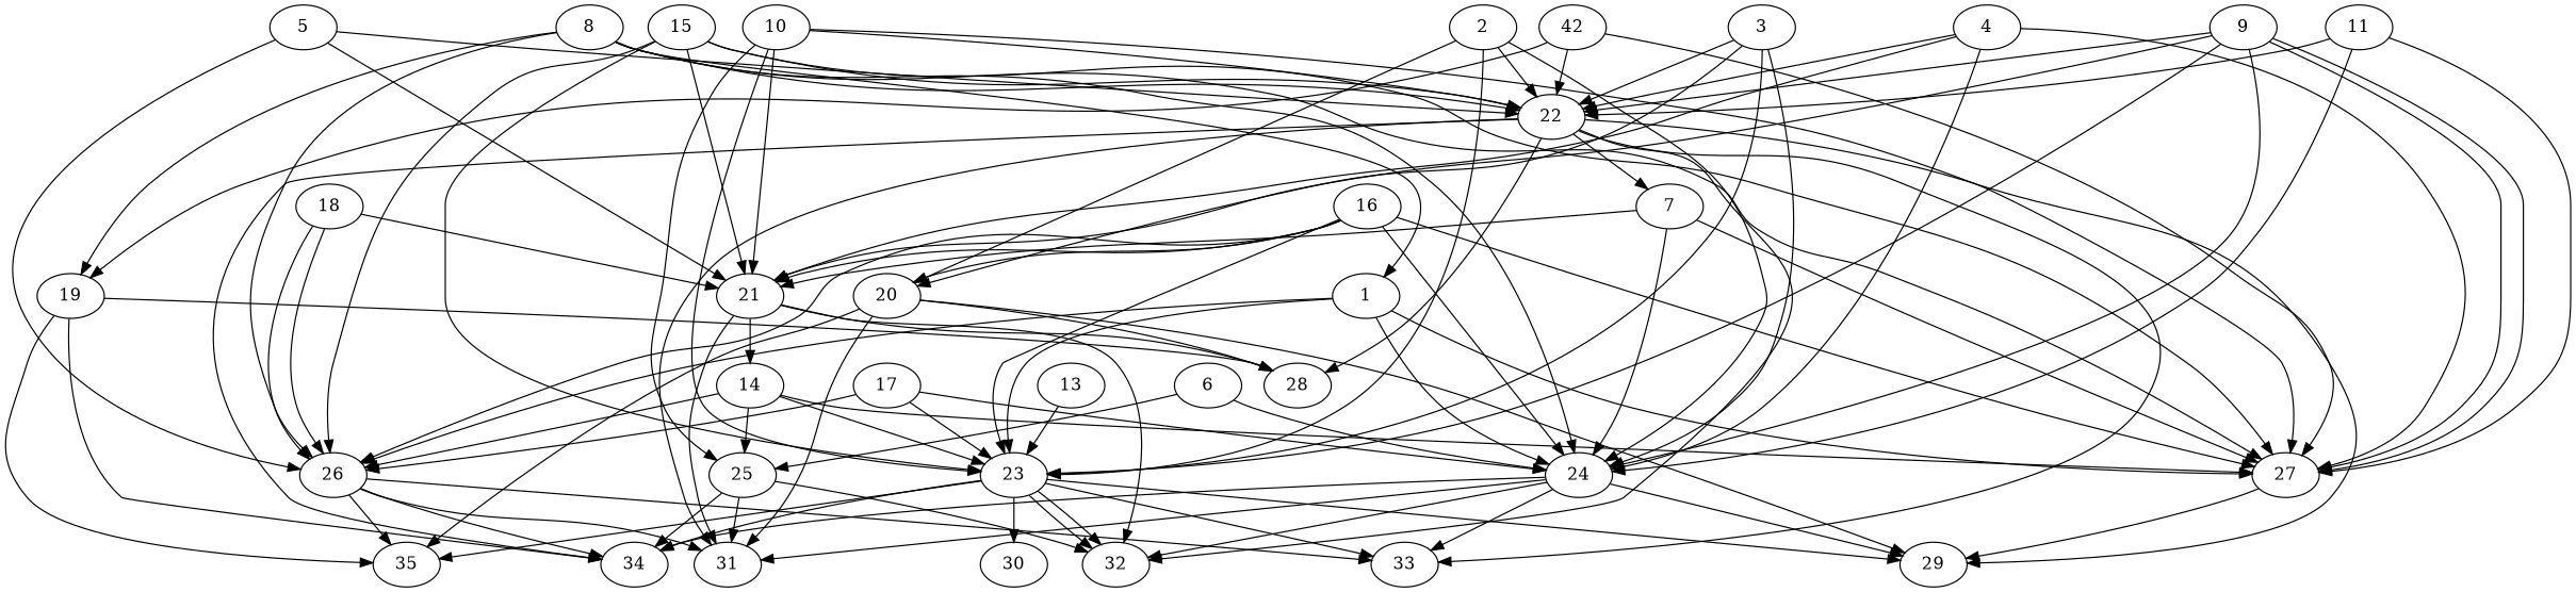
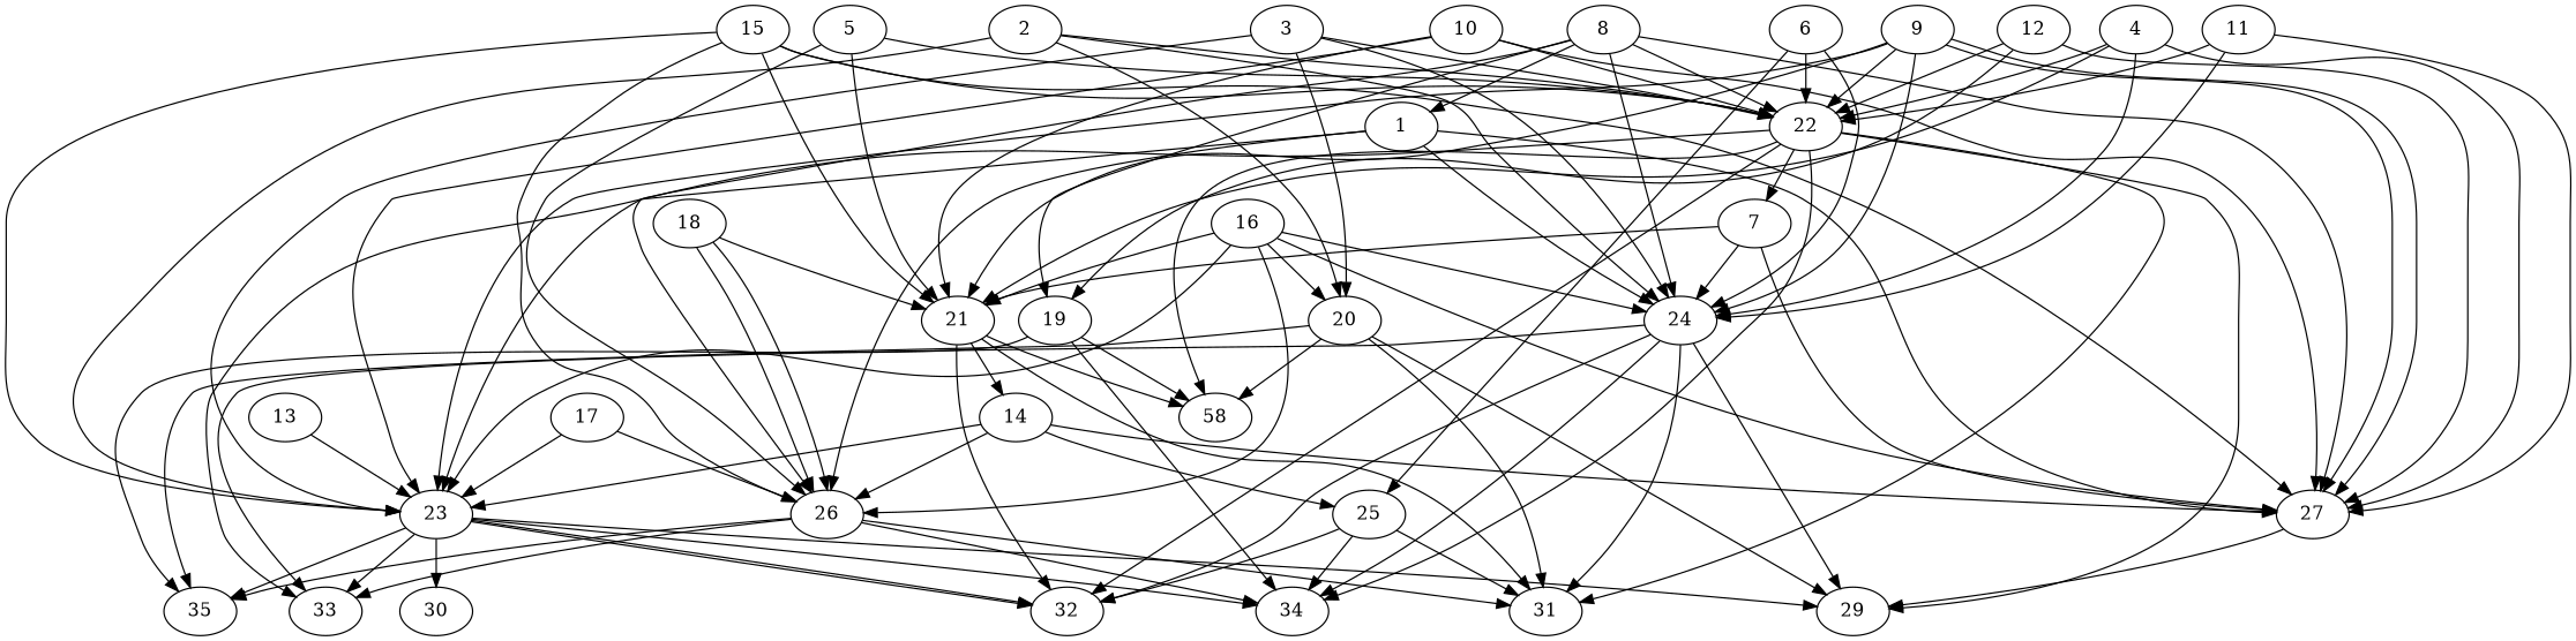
  digraph {
    node [alpha=0.09]
    1 [expect_size=11803846637881996]
    23 [alpha=0.04 expect_size=2365461205115123712]
    24 [alpha=0.11 expect_size=1854658691615708672]
    26 [alpha=0.12 expect_size=25825805468930008]
    27 [expect_size=21588971357535731712]
    34 [alpha=0.02 expect_size=2087972085709261504512]
    35 [alpha=0.06 expect_size=51882876622474313728]
    29 [expect_size=2134490439140763648]
    32 [alpha=0.07 expect_size=7641828759703514]
    33 [alpha=0.06 expect_size=50271793561785597952]
    30 [alpha=0.04 expect_size=130130544712220672000]
    31 [alpha=0.11 expect_size=31399758480422316]
    2 [alpha=0.01 expect_size=530711979694914496]
    20 [alpha=0.03 expect_size=90447174404935778304]
    22 [alpha=0.15 expect_size=498523056632330452992]
-   28 [alpha=0.02 expect_size=600070075062500]
+   28 [alpha=0.02 expect_size=600070075062500 label=58]
    7 [alpha=0.20 expect_size=42180730569877356544]
    3 [alpha=0.13 expect_size=25126377194338312]
    4 [alpha=0.10 expect_size=967940499539264274432]
    21 [alpha=0.03 expect_size=2153979500956745728]
    14 [alpha=0.07 expect_size=16352562848364232704]
    5 [alpha=0.01 expect_size=1748904491856101900288]
    6 [alpha=0.11 expect_size=423052071257017]
    25 [alpha=0.00 expect_size=325510113160640384]
    8 [alpha=0.17 expect_size=8002927372151188]
    19 [alpha=0.10 expect_size=16153393215782868]
    9 [alpha=0.14 expect_size=205103289757996768]
    10 [alpha=0.01 expect_size=79656585284244471808]
    11 [alpha=0.06 expect_size=15291794181968690]
-   12 [alpha=0.18 expect_size=200115882214112 label=42]
+   12 [alpha=0.18 expect_size=200115882214112]
    13 [alpha=0.19 expect_size=7560701476525597]
    15 [alpha=0.20 expect_size=64490471338414672]
    16 [alpha=0.12 expect_size=100211734345678848000]
    17 [alpha=0.18 expect_size=7566859756856927]
    18 [alpha=0.17 expect_size=70798363850702848000]
    1 -> 23
    1 -> 24
    1 -> 26
    1 -> 27
    23 -> 34
    23 -> 35
    23 -> 29
    23 -> 32
    23 -> 32
    23 -> 33
    23 -> 30
    24 -> 34
    24 -> 29
    24 -> 32
    24 -> 33
    24 -> 31
    26 -> 34
    26 -> 35
    26 -> 33
    26 -> 31
    27 -> 29
    2 -> 23
    2 -> 24
    2 -> 20
    2 -> 22
    20 -> 35
    20 -> 29
    20 -> 31
    20 -> 28
    22 -> 34
    22 -> 29
    22 -> 32
    22 -> 33
    22 -> 31
    22 -> 28
    22 -> 7
    7 -> 24
    7 -> 27
    7 -> 21
    3 -> 23
    3 -> 24
    3 -> 20
    3 -> 22
    4 -> 24
    4 -> 27
    4 -> 22
    4 -> 21
    21 -> 32
    21 -> 31
    21 -> 28
    21 -> 14
    14 -> 23
    14 -> 26
    14 -> 27
    14 -> 25
    5 -> 26
    5 -> 22
    5 -> 21
    6 -> 24
+   6 -> 22
    6 -> 25
    25 -> 34
    25 -> 32
    25 -> 31
    8 -> 1
    8 -> 24
    8 -> 26
    8 -> 27
    8 -> 22
    8 -> 19
    19 -> 34
    19 -> 35
    19 -> 28
    9 -> 23
    9 -> 24
    9 -> 27
    9 -> 27
    9 -> 22
    9 -> 21
    10 -> 23
    10 -> 27
    10 -> 22
    10 -> 21
-   10 -> 25
    11 -> 24
    11 -> 27
    11 -> 22
    12 -> 27
    12 -> 22
    12 -> 19
    13 -> 23
    15 -> 23
    15 -> 26
    15 -> 27
    15 -> 22
    15 -> 21
    16 -> 23
    16 -> 24
    16 -> 26
    16 -> 27
    16 -> 20
    16 -> 21
    17 -> 23
-   17 -> 24
    17 -> 26
    18 -> 26
    18 -> 26
    18 -> 21
  }
